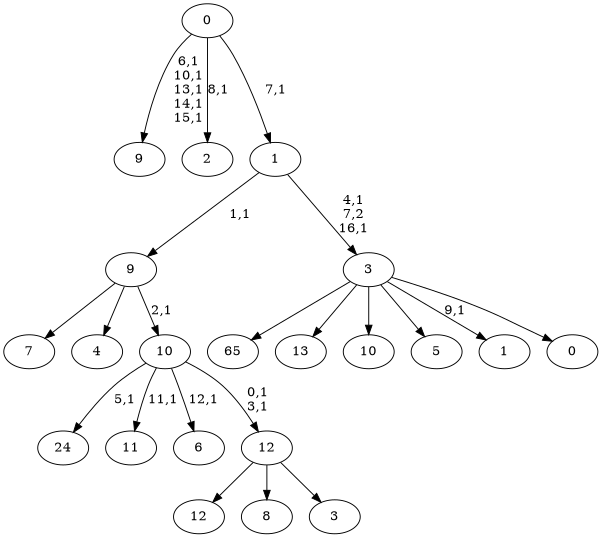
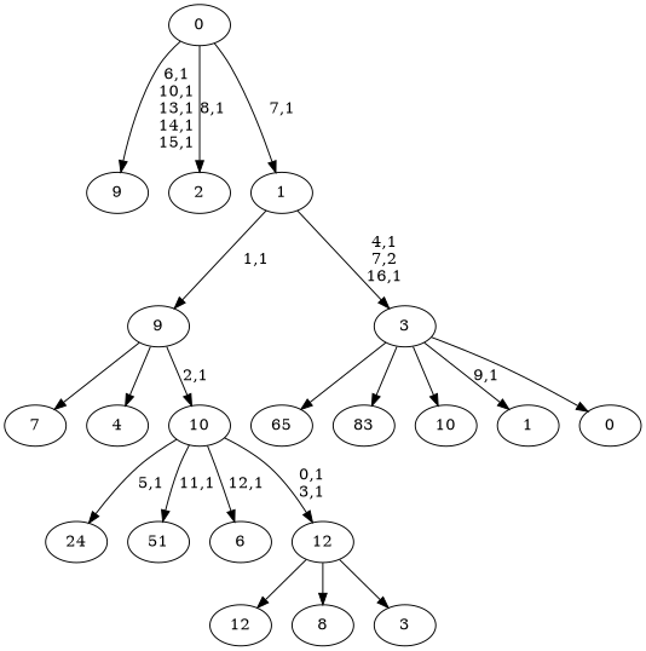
  digraph {
    n1 [label=65]
    n2 [label=24]
-   n3 [label=13]
+   n3 [label=83]
    n4 [label=12]
-   n5 [label=11]
+   n5 [label=51]
    n6 [label=10]
    n7 [label=9]
    n8 [label=8]
    n9 [label=7]
    n10 [label=6]
-   n11 [label=5]
    n12 [label=4]
    n13 [label=3]
    12
    10
    9
    n17 [label=2]
    n18 [label=1]
    n19 [label=0]
    3
    1
    0
    12 -> n4
    12 -> n8
    12 -> n13
    10 -> n2 [label="5,1"]
    10 -> n5 [label="11,1"]
    10 -> n10 [label="12,1"]
    10 -> 12 [label="0,1\n3,1"]
    9 -> n9
    9 -> n12
    9 -> 10 [label="2,1"]
    3 -> n1
    3 -> n3
    3 -> n6
-   3 -> n11
    3 -> n18 [label="9,1"]
    3 -> n19
    1 -> 9 [label="1,1"]
    1 -> 3 [label="4,1\n7,2\n16,1"]
    0 -> n7 [label="6,1\n10,1\n13,1\n14,1\n15,1"]
    0 -> n17 [label="8,1"]
    0 -> 1 [label="7,1"]
  }
